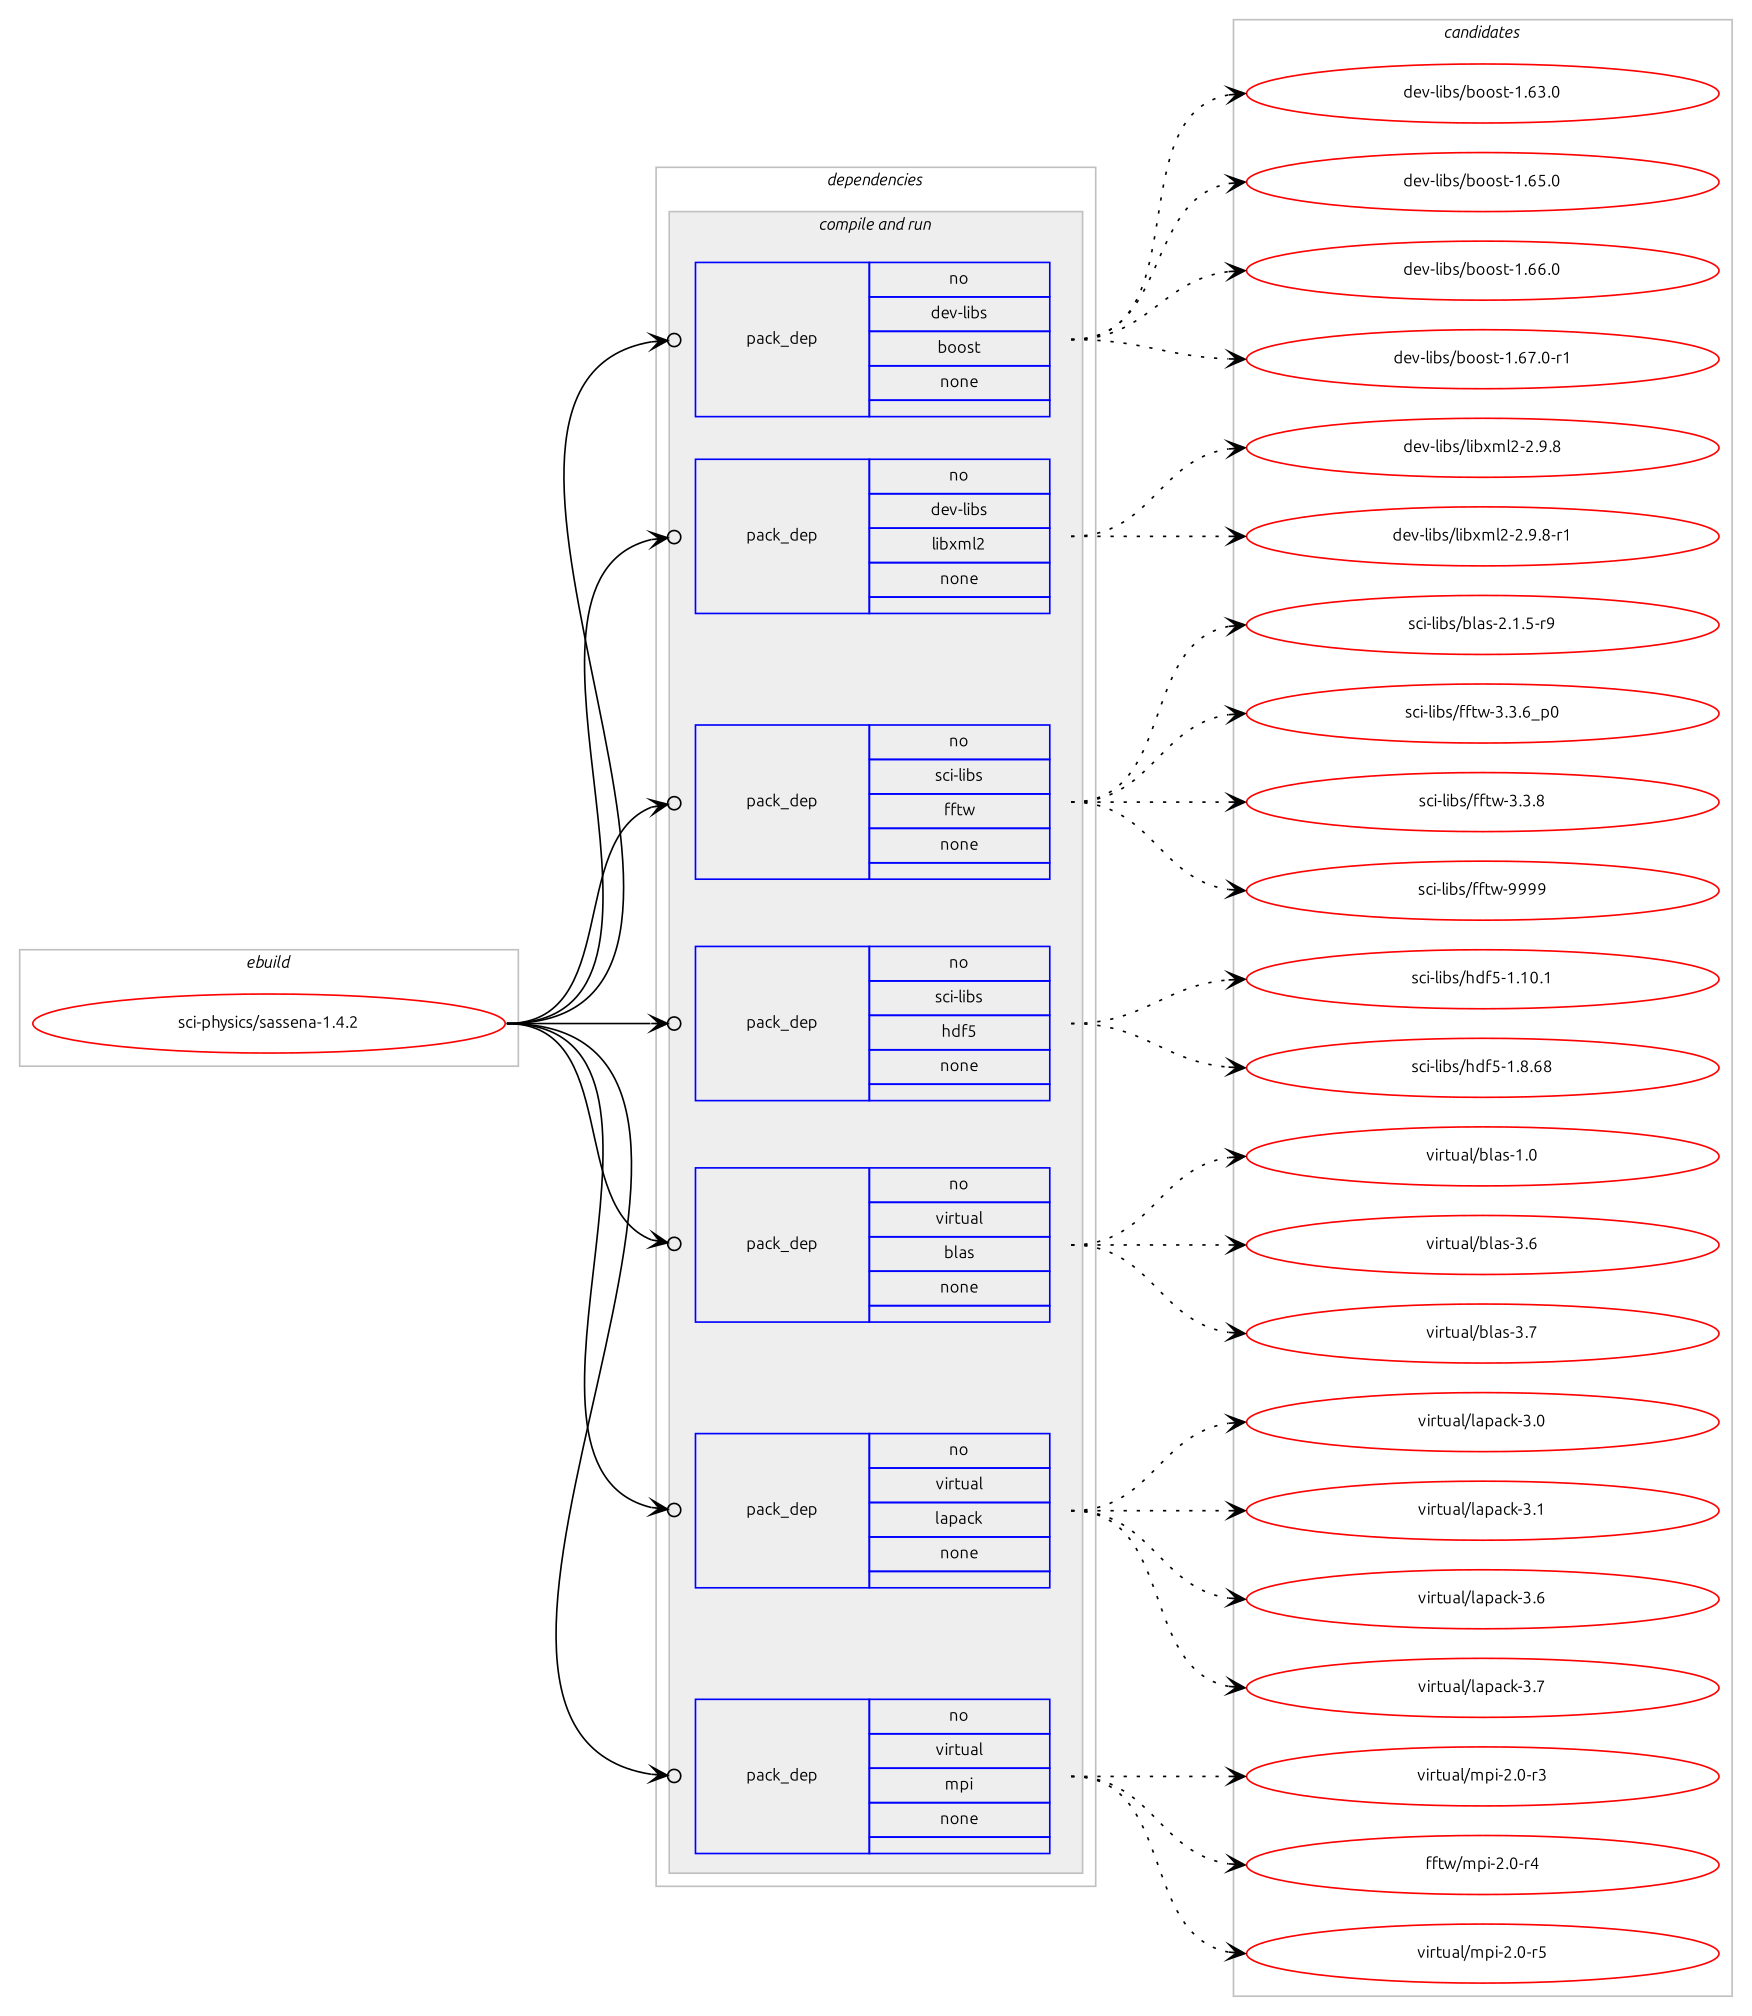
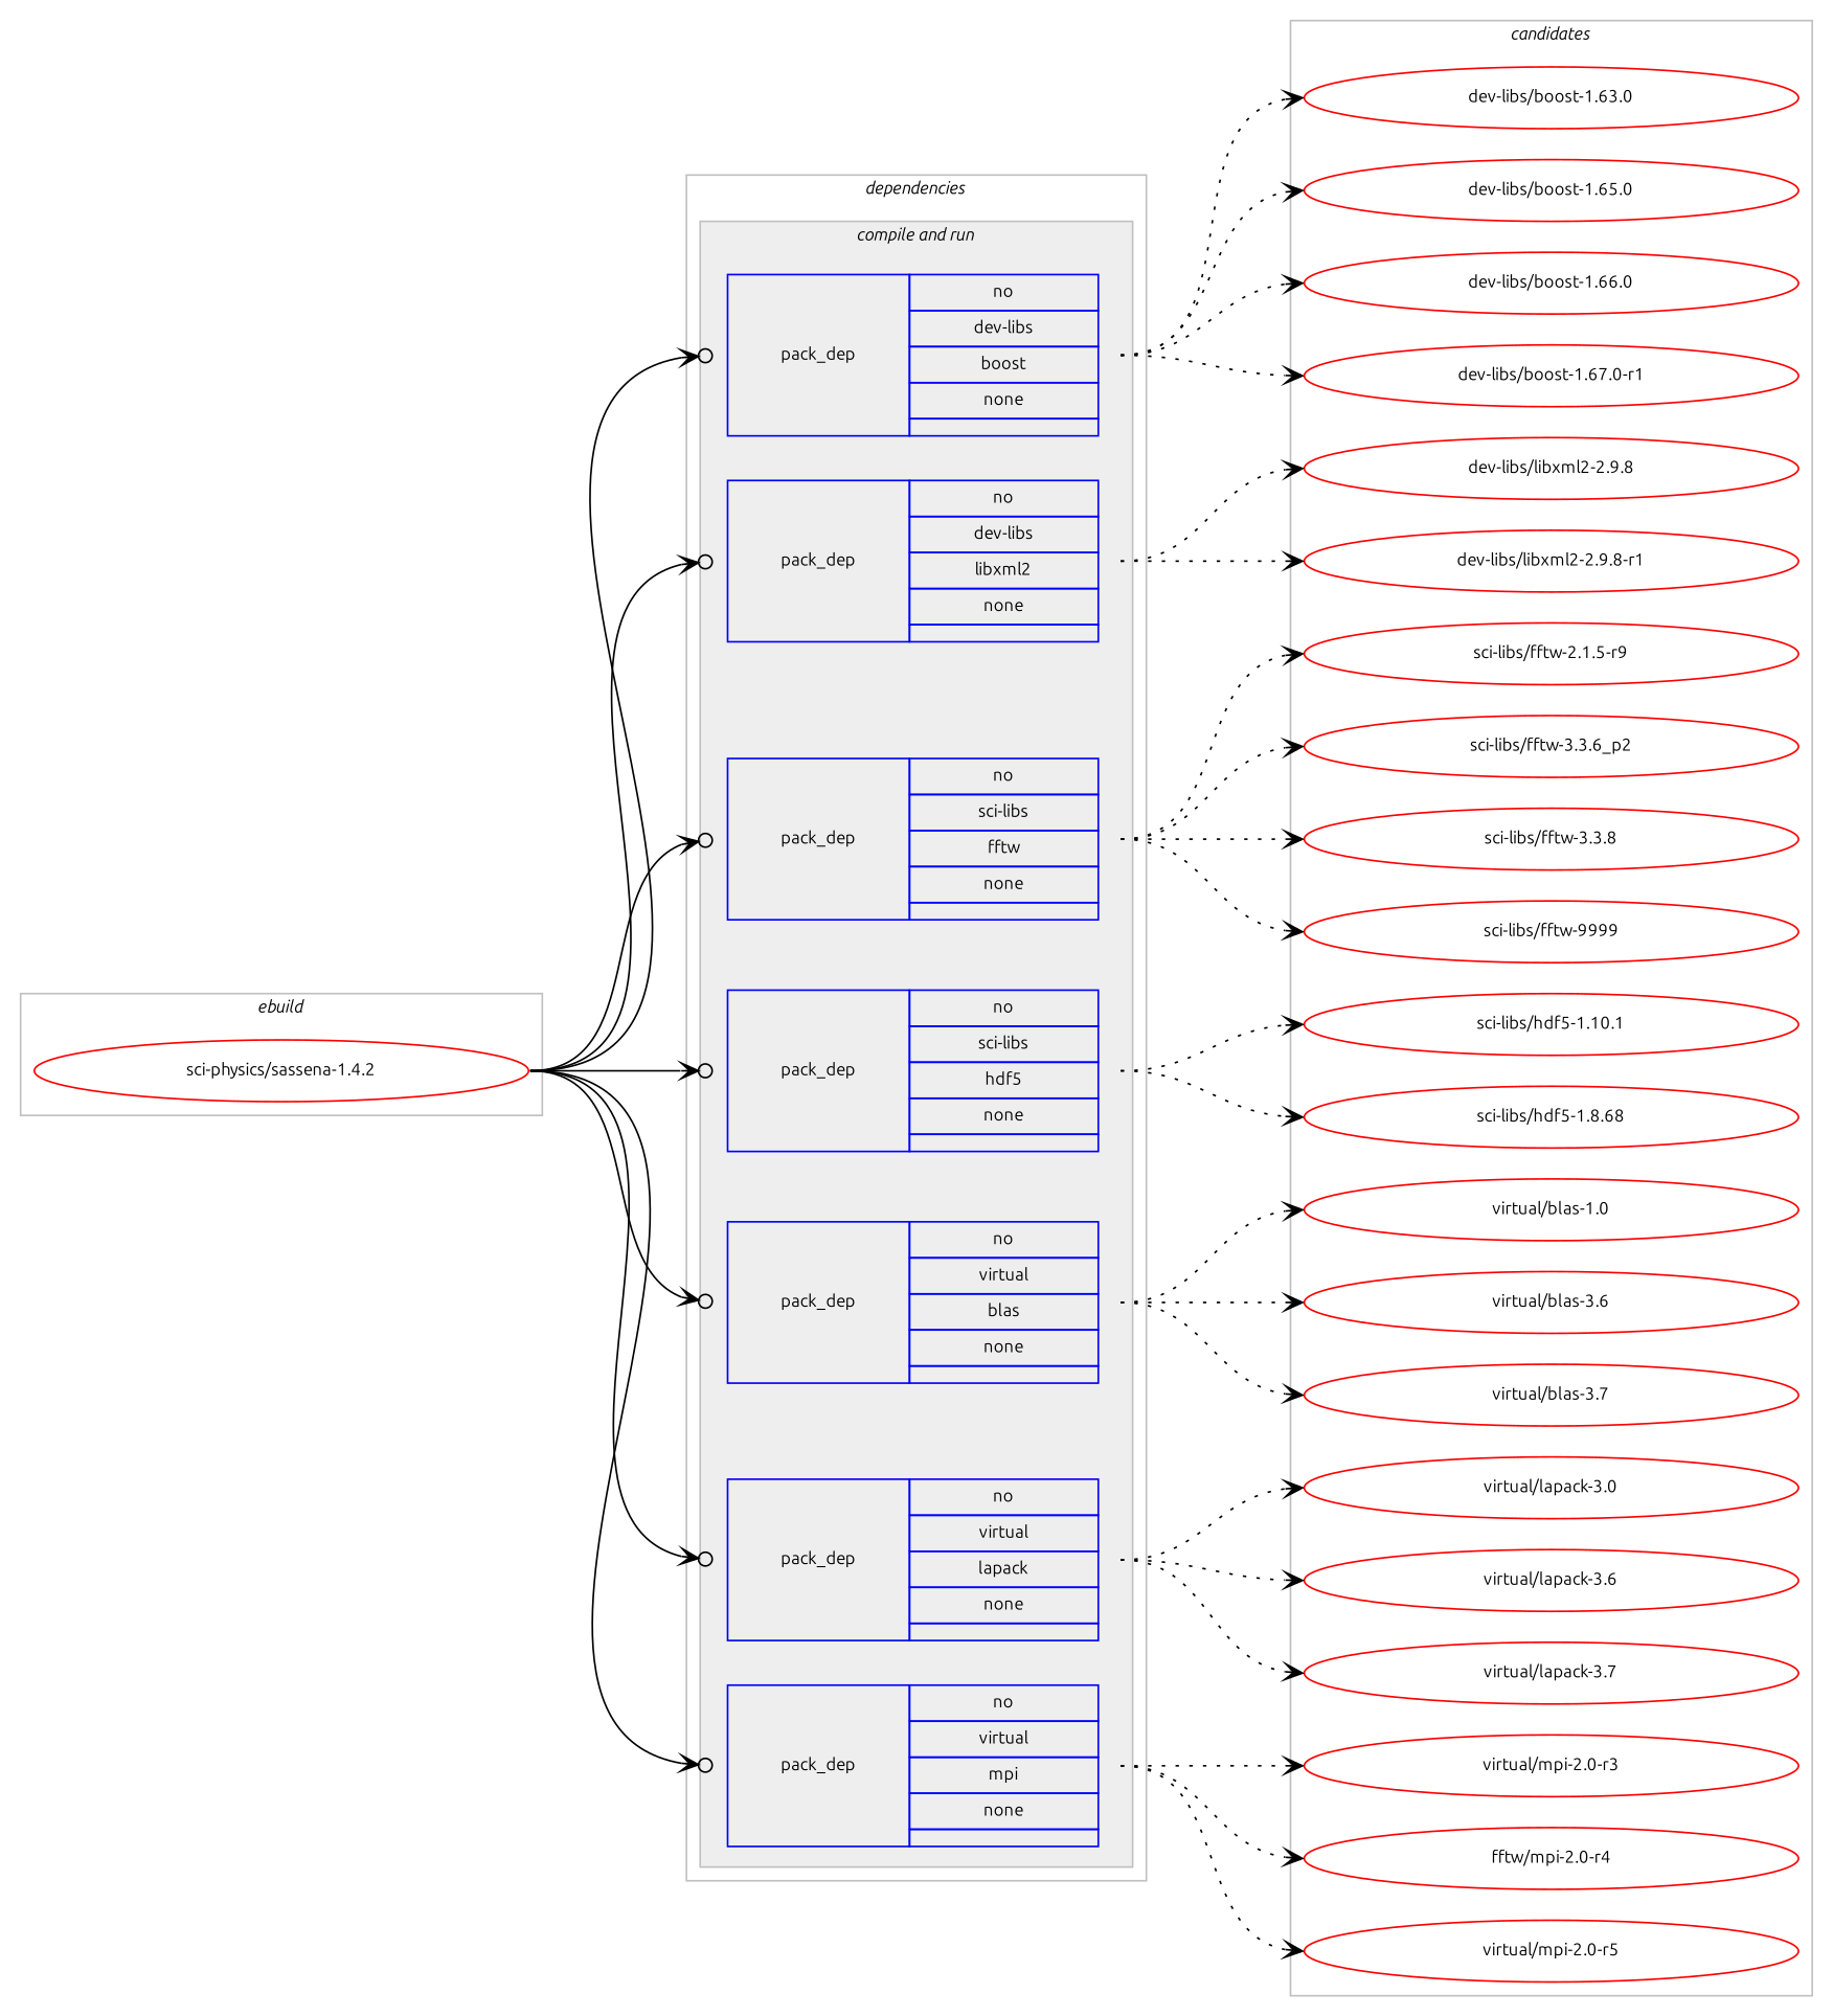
  digraph {
    compound=true
    concentrate=true
    fontname=Ubuntu
    fontsize=10
    newrank=true
    rankdir=LR
    ranksep=1.5
    node [color=red fontname=Ubuntu fontsize=10]
    edge [arrowhead=vee fontname=Ubuntu headport=w style=dotted tailport=e weight=100]
    n1 [label="sci-physics/sassena-1.4.2" width=4]
    n2 [color=blue label=<<TABLE BORDER="0" CELLBORDER="1" CELLSPACING="0" CELLPADDING="4" WIDTH="220"><TR><TD ROWSPAN="6" CELLPADDING="30">pack_dep</TD></TR><TR><TD WIDTH="110">no</TD></TR><TR><TD>dev-libs</TD></TR><TR><TD>boost</TD></TR><TR><TD>none</TD></TR><TR><TD></TD></TR></TABLE>> shape=none]
    n3 [color=blue label=<<TABLE BORDER="0" CELLBORDER="1" CELLSPACING="0" CELLPADDING="4" WIDTH="220"><TR><TD ROWSPAN="6" CELLPADDING="30">pack_dep</TD></TR><TR><TD WIDTH="110">no</TD></TR><TR><TD>dev-libs</TD></TR><TR><TD>libxml2</TD></TR><TR><TD>none</TD></TR><TR><TD></TD></TR></TABLE>> shape=none]
    n4 [color=blue label=<<TABLE BORDER="0" CELLBORDER="1" CELLSPACING="0" CELLPADDING="4" WIDTH="220"><TR><TD ROWSPAN="6" CELLPADDING="30">pack_dep</TD></TR><TR><TD WIDTH="110">no</TD></TR><TR><TD>sci-libs</TD></TR><TR><TD>fftw</TD></TR><TR><TD>none</TD></TR><TR><TD></TD></TR></TABLE>> shape=none]
    n5 [color=blue label=<<TABLE BORDER="0" CELLBORDER="1" CELLSPACING="0" CELLPADDING="4" WIDTH="220"><TR><TD ROWSPAN="6" CELLPADDING="30">pack_dep</TD></TR><TR><TD WIDTH="110">no</TD></TR><TR><TD>sci-libs</TD></TR><TR><TD>hdf5</TD></TR><TR><TD>none</TD></TR><TR><TD></TD></TR></TABLE>> shape=none]
    n6 [color=blue label=<<TABLE BORDER="0" CELLBORDER="1" CELLSPACING="0" CELLPADDING="4" WIDTH="220"><TR><TD ROWSPAN="6" CELLPADDING="30">pack_dep</TD></TR><TR><TD WIDTH="110">no</TD></TR><TR><TD>virtual</TD></TR><TR><TD>blas</TD></TR><TR><TD>none</TD></TR><TR><TD></TD></TR></TABLE>> shape=none]
    n7 [color=blue label=<<TABLE BORDER="0" CELLBORDER="1" CELLSPACING="0" CELLPADDING="4" WIDTH="220"><TR><TD ROWSPAN="6" CELLPADDING="30">pack_dep</TD></TR><TR><TD WIDTH="110">no</TD></TR><TR><TD>virtual</TD></TR><TR><TD>lapack</TD></TR><TR><TD>none</TD></TR><TR><TD></TD></TR></TABLE>> shape=none]
    n8 [color=blue label=<<TABLE BORDER="0" CELLBORDER="1" CELLSPACING="0" CELLPADDING="4" WIDTH="220"><TR><TD ROWSPAN="6" CELLPADDING="30">pack_dep</TD></TR><TR><TD WIDTH="110">no</TD></TR><TR><TD>virtual</TD></TR><TR><TD>mpi</TD></TR><TR><TD>none</TD></TR><TR><TD></TD></TR></TABLE>> shape=none]
    n9 [label="dev-libs/boost-1.63.0" width=4]
    n10 [label="dev-libs/boost-1.65.0" width=4]
    n11 [label="dev-libs/boost-1.66.0" width=4]
    n12 [label="dev-libs/boost-1.67.0-r1" width=4]
    n13 [label="dev-libs/libxml2-2.9.8" width=4]
    n14 [label="dev-libs/libxml2-2.9.8-r1" width=4]
-   n15 [label="sci-libs/blas-2.1.5-r9" width=4]
-   n16 [label="sci-libs/fftw-3.3.6_p0" width=4]
+   n15 [label="sci-libs/fftw-2.1.5-r9" width=4]
+   n16 [label="sci-libs/fftw-3.3.6_p2" width=4]
    n17 [label="sci-libs/fftw-3.3.8" width=4]
    n18 [label="sci-libs/fftw-9999" width=4]
    n19 [label="sci-libs/hdf5-1.10.1" width=4]
    n20 [label="sci-libs/hdf5-1.8.68" width=4]
    n21 [label="virtual/blas-1.0" width=4]
    n22 [label="virtual/blas-3.6" width=4]
    n23 [label="virtual/blas-3.7" width=4]
    n24 [label="virtual/lapack-3.0" width=4]
-   n25 [label="virtual/lapack-3.1" width=4]
    n26 [label="virtual/lapack-3.6" width=4]
    n27 [label="virtual/lapack-3.7" width=4]
    n28 [label="virtual/mpi-2.0-r3" width=4]
    n29 [label="fftw/mpi-2.0-r4" width=4]
    n30 [label="virtual/mpi-2.0-r5" width=4]
    subgraph cluster_1 {
      color=gray
      label=<<i>ebuild</i>>
      rank=same
      n1
    }
    subgraph cluster_2 {
      color=gray
      label=<<i>dependencies</i>>
      subgraph cluster_3 {
        color=gray
        fillcolor="#eeeeee"
        label=<<i>compile</i>>
        style=filled
      }
      subgraph cluster_4 {
        color=gray
        fillcolor="#eeeeee"
        label=<<i>compile and run</i>>
        style=filled
        subgraph sub_5 {
          color=gray
          fillcolor="#eeeeee"
          label=<<i>compile and run</i>>
          style=filled
          n2
        }
        subgraph sub_6 {
          color=gray
          fillcolor="#eeeeee"
          label=<<i>compile and run</i>>
          style=filled
          n3
        }
        subgraph sub_7 {
          color=gray
          fillcolor="#eeeeee"
          label=<<i>compile and run</i>>
          style=filled
          n4
        }
        subgraph sub_8 {
          color=gray
          fillcolor="#eeeeee"
          label=<<i>compile and run</i>>
          style=filled
          n5
        }
        subgraph sub_9 {
          color=gray
          fillcolor="#eeeeee"
          label=<<i>compile and run</i>>
          style=filled
          n6
        }
        subgraph sub_10 {
          color=gray
          fillcolor="#eeeeee"
          label=<<i>compile and run</i>>
          style=filled
          n7
        }
        subgraph sub_11 {
          color=gray
          fillcolor="#eeeeee"
          label=<<i>compile and run</i>>
          style=filled
          n8
        }
      }
      subgraph cluster_12 {
        color=gray
        fillcolor="#eeeeee"
        label=<<i>run</i>>
        style=filled
      }
    }
    subgraph cluster_13 {
      color=gray
      label=<<i>candidates</i>>
      rank=same
      subgraph sub_14 {
        color=black
        label=<<i>candidates</i>>
        nodesep=1
        rank=same
        n9
        n10
        n11
        n12
      }
      subgraph sub_15 {
        color=black
        label=<<i>candidates</i>>
        nodesep=1
        rank=same
        n13
        n14
      }
      subgraph sub_16 {
        color=black
        label=<<i>candidates</i>>
        nodesep=1
        rank=same
        n15
        n16
        n17
        n18
      }
      subgraph sub_17 {
        color=black
        label=<<i>candidates</i>>
        nodesep=1
        rank=same
        n19
        n20
      }
      subgraph sub_18 {
        color=black
        label=<<i>candidates</i>>
        nodesep=1
        rank=same
        n21
        n22
        n23
      }
      subgraph sub_19 {
        color=black
        label=<<i>candidates</i>>
        nodesep=1
        rank=same
        n24
-       n25
        n26
        n27
      }
      subgraph sub_20 {
        color=black
        label=<<i>candidates</i>>
        nodesep=1
        rank=same
        n28
        n29
        n30
      }
    }
    n1 -> n2 [arrowhead=odotvee style=solid weight=20]
    n1 -> n3 [arrowhead=odotvee style=solid weight=20]
    n1 -> n4 [arrowhead=odotvee style=solid weight=20]
    n1 -> n5 [arrowhead=odotvee style=solid weight=20]
    n1 -> n6 [arrowhead=odotvee style=solid weight=20]
    n1 -> n7 [arrowhead=odotvee style=solid weight=20]
    n1 -> n8 [arrowhead=odotvee style=solid weight=20]
    n2 -> n9
    n2 -> n10
    n2 -> n11
    n2 -> n12
    n3 -> n13
    n3 -> n14
    n4 -> n15
    n4 -> n16
    n4 -> n17
    n4 -> n18
    n5 -> n19
    n5 -> n20
    n6 -> n21
    n6 -> n22
    n6 -> n23
    n7 -> n24
-   n7 -> n25
    n7 -> n26
    n7 -> n27
    n8 -> n28
    n8 -> n29
    n8 -> n30
  }
